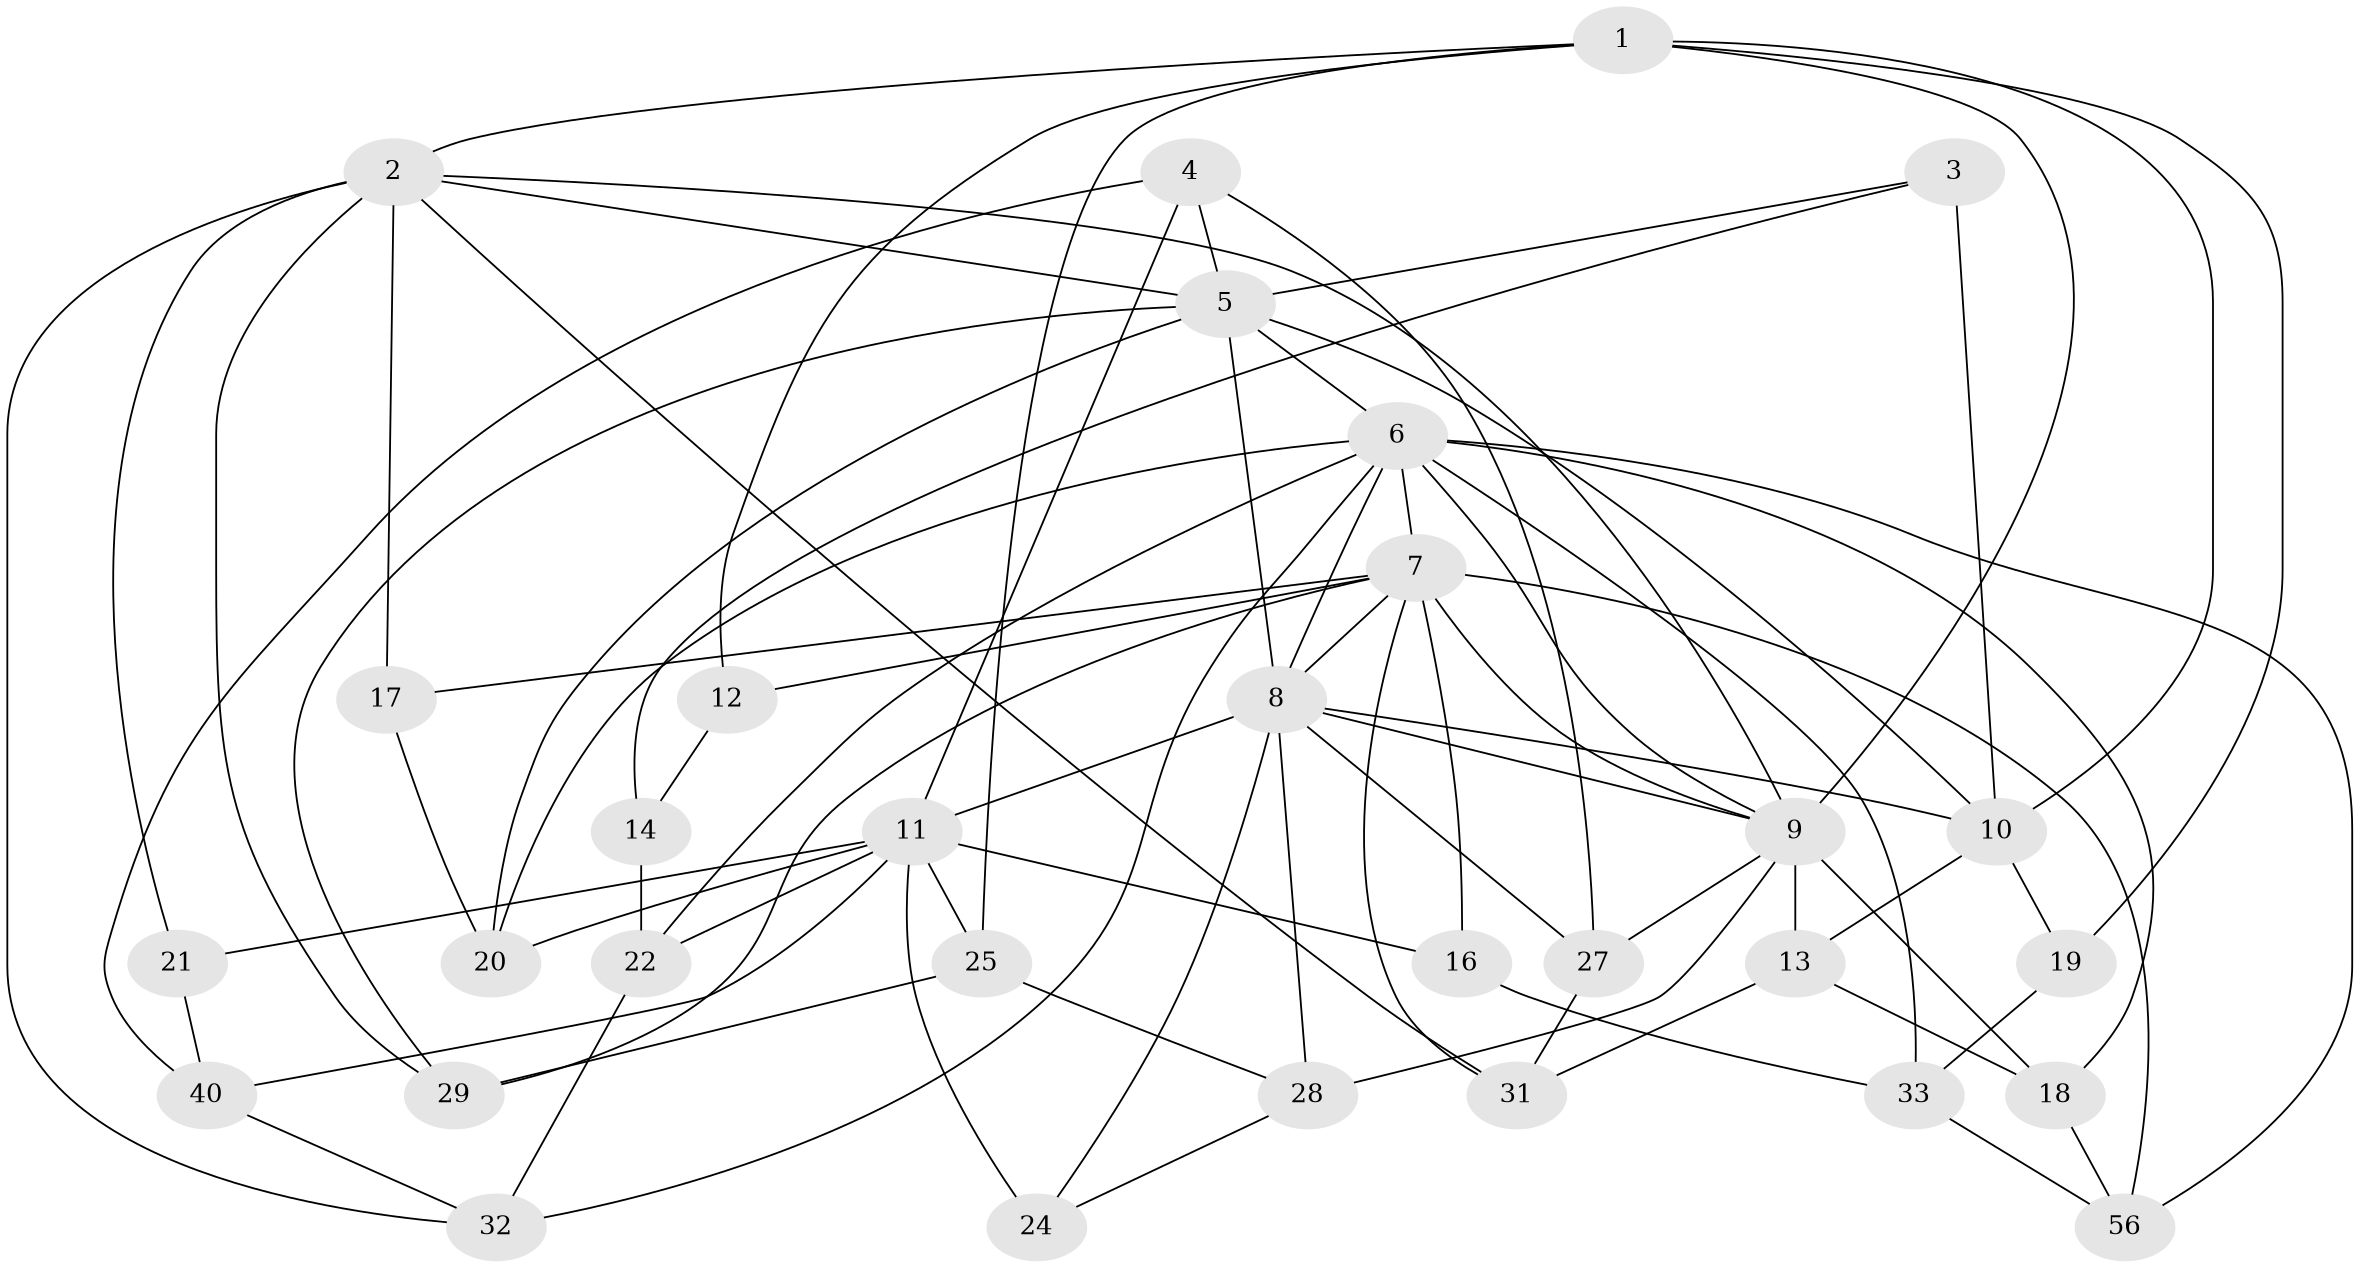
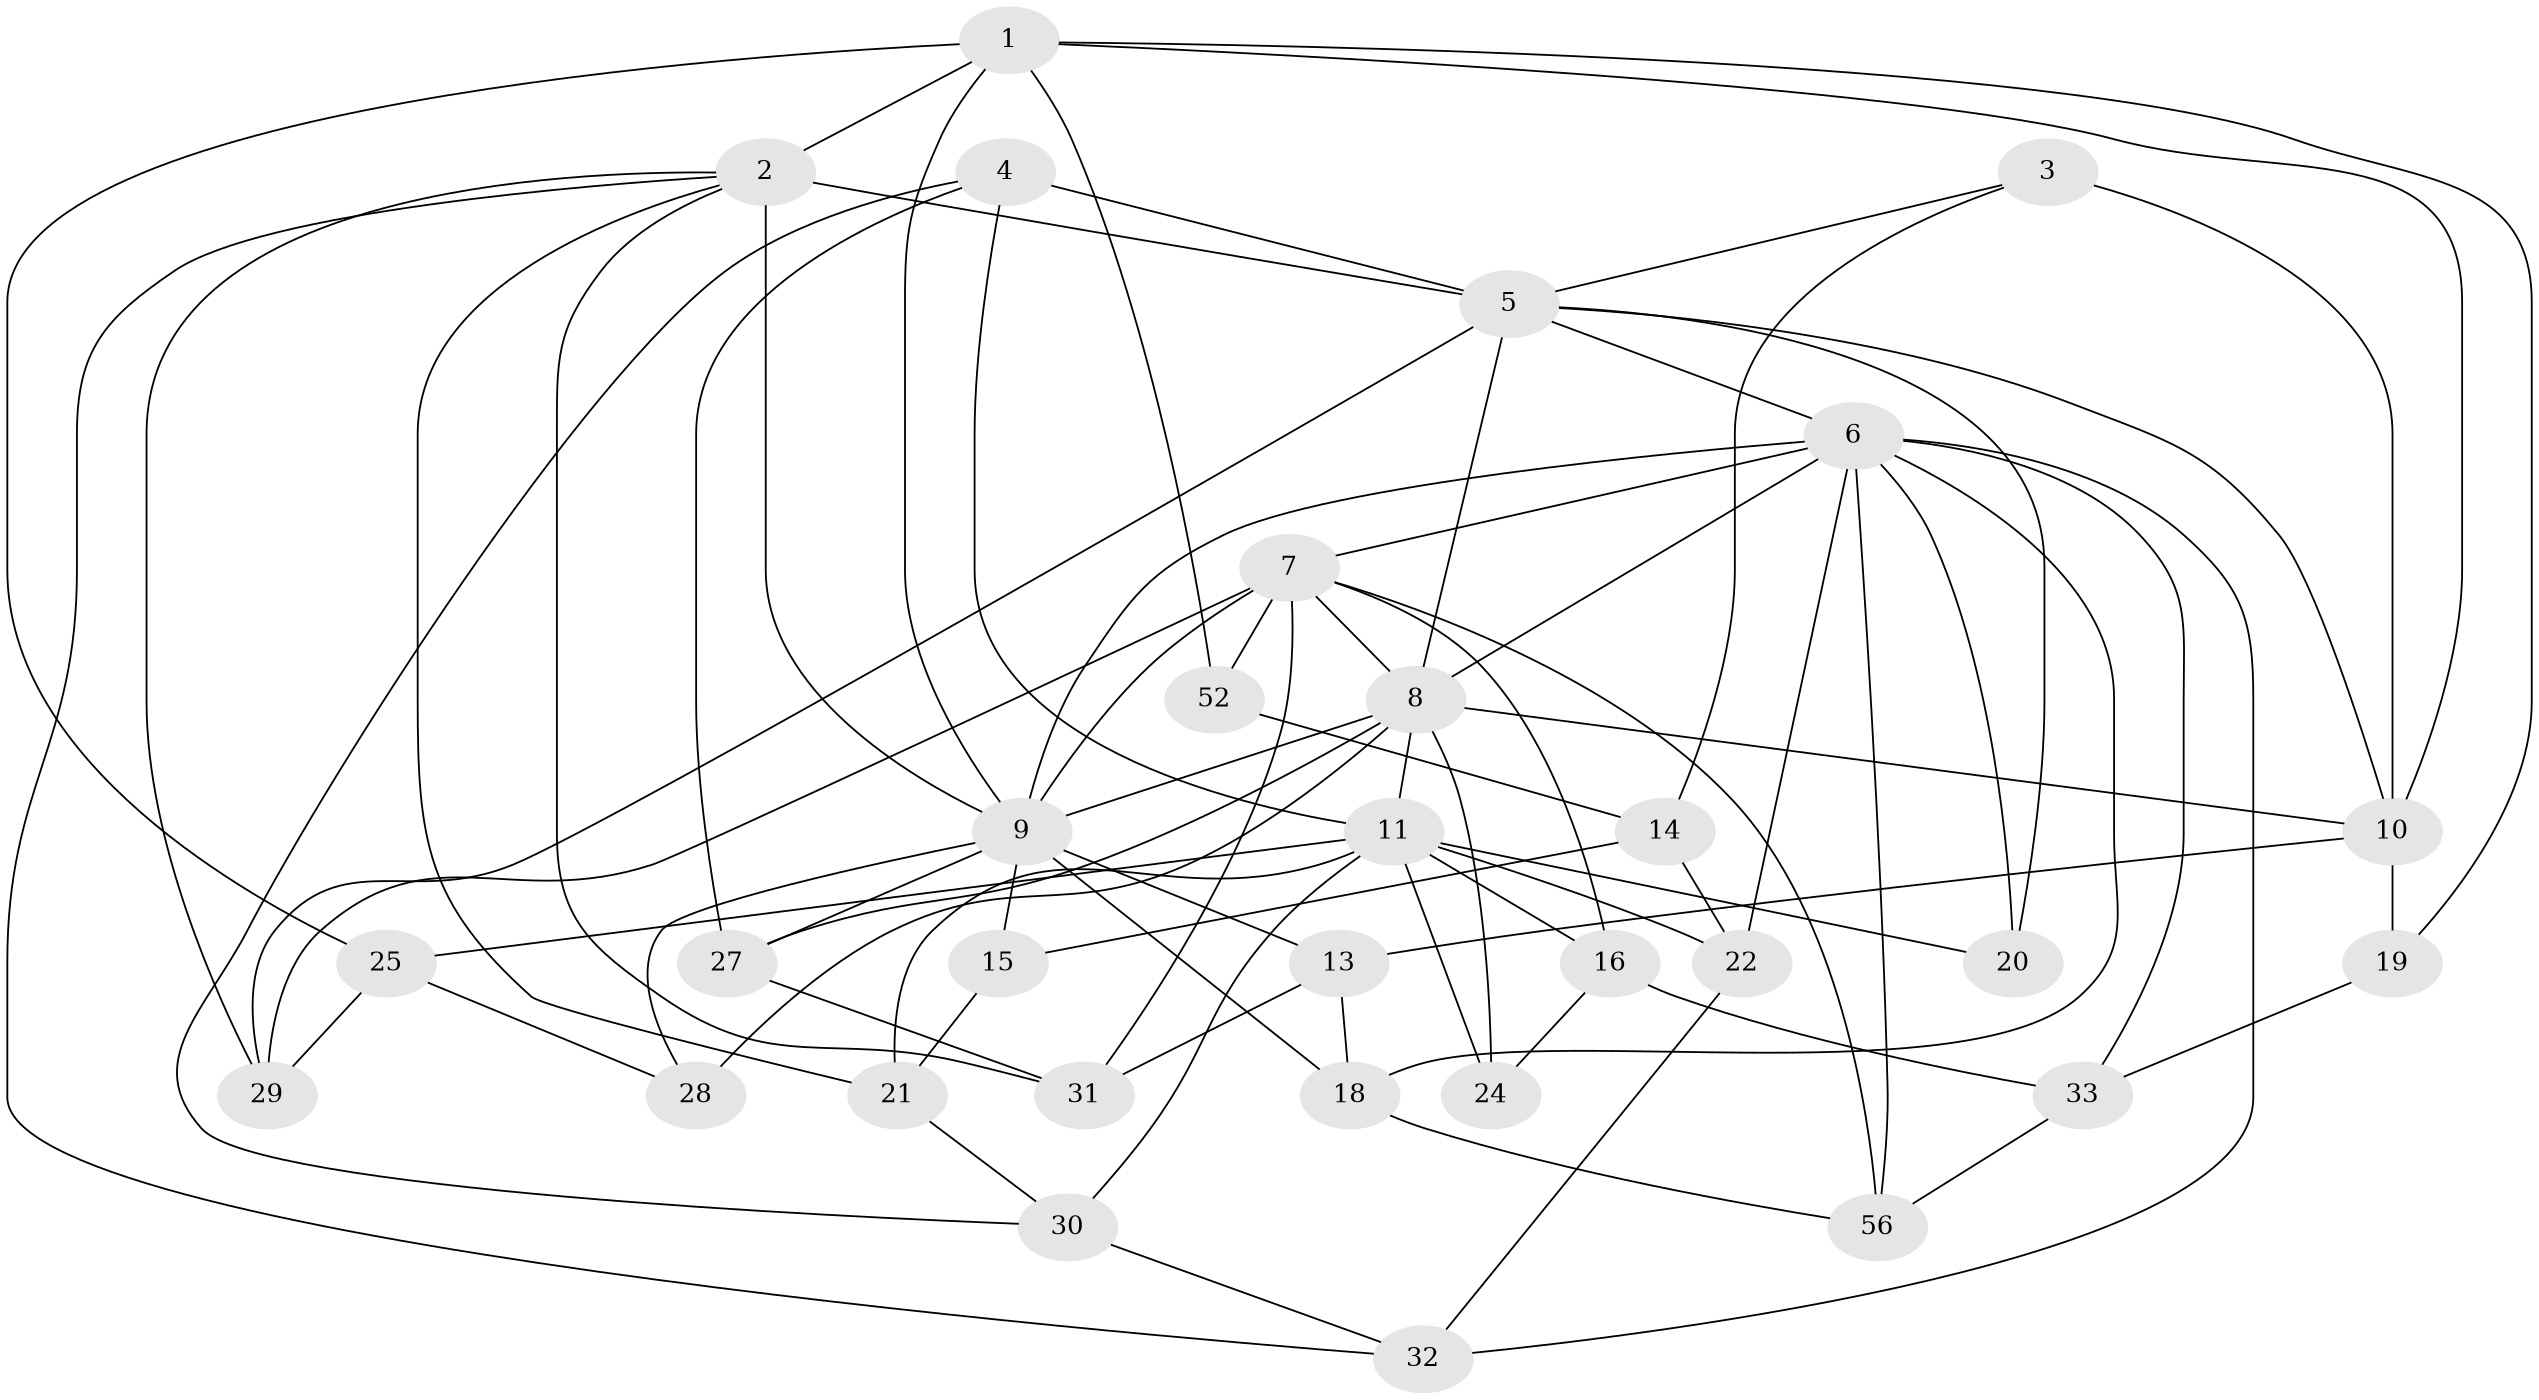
  graph {
    node [color=gray90 style=filled]
    edge [weight=1.0]
    1
    2
    9
    10
-   12
+   12 [label=52]
    19
    25
    5
-   17
    21
    29
    31
    32
    27
    18
    28
    13
+   15
    14
    n20 [label=33]
    6
    8
    20
-   30 [label=40]
+   30
    3
    22
    4
    11
    16
    24
    7
    n32 [label=56]
    1 -- 2 [weight=2.0]
    1 -- 9
    1 -- 10 [weight=2.0]
    1 -- 12
    1 -- 19
    1 -- 25
    2 -- 9 [weight=2.0]
    2 -- 5
-   2 -- 17
    2 -- 21
    2 -- 29
    2 -- 31
    2 -- 32
    9 -- 27
    9 -- 18
    9 -- 28
    9 -- 13
+   9 -- 15
    10 -- 19 [weight=2.0]
    10 -- 13
    12 -- 14
    19 -- n20
    25 -- 29
    25 -- 28
    5 -- 10
    5 -- 29
    5 -- 6
    5 -- 8
    5 -- 20
-   17 -- 20
    21 -- 30
    27 -- 31
    18 -- n32
    13 -- 31
    13 -- 18
+   15 -- 21
+   14 -- 15
    14 -- 22
    n20 -- n32
    6 -- 9
    6 -- 32
    6 -- 18
    6 -- n20
    6 -- 8
    6 -- 20
    6 -- 22
    6 -- 7
    6 -- n32
    8 -- 9
    8 -- 10
    8 -- 27
    8 -- 28 [weight=2.0]
    8 -- 11
    8 -- 24
    30 -- 32
    3 -- 10 [weight=2.0]
    3 -- 5
    3 -- 14
    22 -- 32
    4 -- 5
    4 -- 27
    4 -- 30
    4 -- 11
    11 -- 25
    11 -- 21 [weight=3.0]
    11 -- 20
    11 -- 30
    11 -- 22
    11 -- 16
    11 -- 24 [weight=2.0]
    16 -- n20
-   28 -- 24
+   16 -- 24
    7 -- 9 [weight=2.0]
    7 -- 12 [weight=2.0]
-   7 -- 17 [weight=2.0]
    7 -- 29
    7 -- 31
    7 -- 8
    7 -- 16
    7 -- n32
  }
